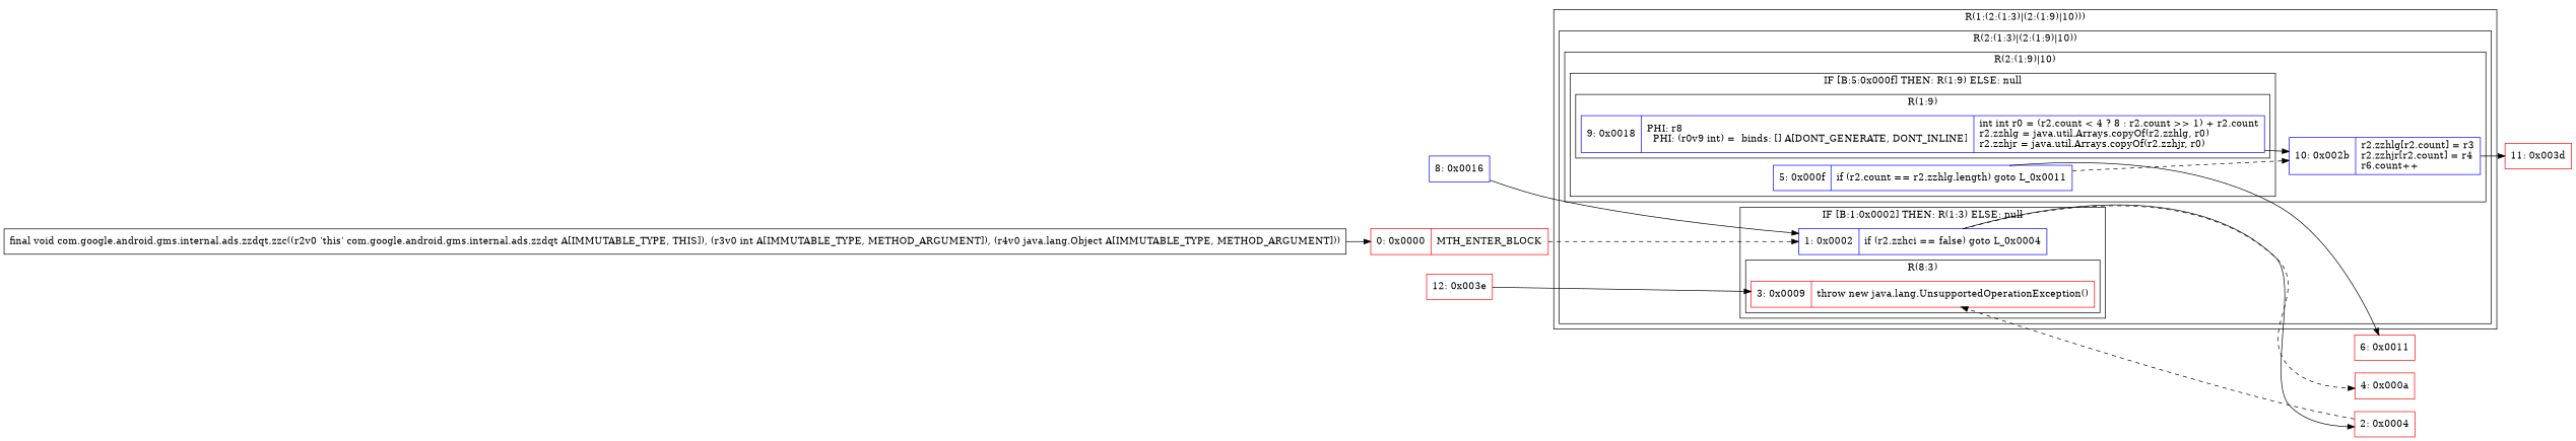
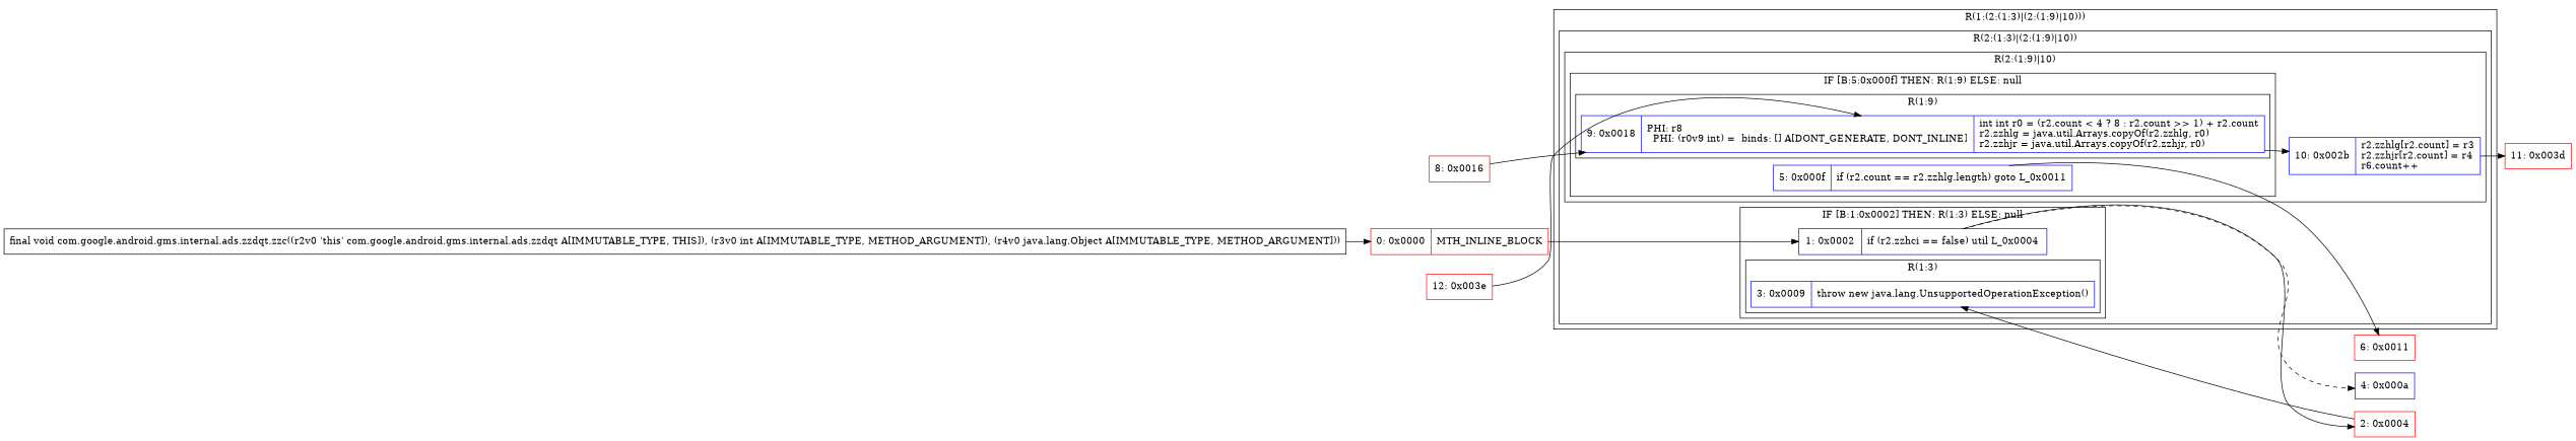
  digraph {
    rankdir=LR
    node [color=red shape=record]
-   n1 [label="{3\:\ 0x0009|throw new java.lang.UnsupportedOperationException()\l}"]
-   n2 [color=blue label="{1\:\ 0x0002|if (r2.zzhci == false) goto L_0x0004\l}"]
+   n1 [color=blue label="{3\:\ 0x0009|throw new java.lang.UnsupportedOperationException()\l}"]
+   n2 [color=blue label="{1\:\ 0x0002|if (r2.zzhci == false) util L_0x0004\l}"]
    n3 [color=blue label="{9\:\ 0x0018|PHI: r8 \l  PHI: (r0v9 int) =  binds: [] A[DONT_GENERATE, DONT_INLINE]\l|int int r0 = (r2.count \< 4 ? 8 : r2.count \>\> 1) + r2.count\lr2.zzhlg = java.util.Arrays.copyOf(r2.zzhlg, r0)\lr2.zzhjr = java.util.Arrays.copyOf(r2.zzhjr, r0)\l}"]
    n4 [color=blue label="{5\:\ 0x000f|if (r2.count == r2.zzhlg.length) goto L_0x0011\l}"]
    n5 [color=blue label="{10\:\ 0x002b|r2.zzhlg[r2.count] = r3\lr2.zzhjr[r2.count] = r4\lr6.count++\l}"]
    n6 [label="{2\:\ 0x0004}"]
-   n7 [label="{4\:\ 0x000a}"]
+   n7 [color=blue label="{4\:\ 0x000a}"]
    n8 [label="{6\:\ 0x0011}"]
    n9 [label="{11\:\ 0x003d}"]
-   n10 [label="{0\:\ 0x0000|MTH_ENTER_BLOCK\l}"]
-   n11 [color=blue label="{8\:\ 0x0016}"]
+   n10 [label="{0\:\ 0x0000|MTH_INLINE_BLOCK\l}"]
+   n11 [label="{8\:\ 0x0016}"]
    n12 [label="{12\:\ 0x003e}"]
    n13 [label="{final void com.google.android.gms.internal.ads.zzdqt.zzc((r2v0 'this' com.google.android.gms.internal.ads.zzdqt A[IMMUTABLE_TYPE, THIS]), (r3v0 int A[IMMUTABLE_TYPE, METHOD_ARGUMENT]), (r4v0 java.lang.Object A[IMMUTABLE_TYPE, METHOD_ARGUMENT])) }" color=""]
    subgraph cluster_1 {
      label="R(1:(2:(1:3)|(2:(1:9)|10)))"
      subgraph cluster_2 {
        label="R(2:(1:3)|(2:(1:9)|10))"
        subgraph cluster_3 {
          label="IF [B:1:0x0002] THEN: R(1:3) ELSE: null"
          n2
          subgraph cluster_4 {
-           label="R(8:3)"
+           label="R(1:3)"
            n1
          }
        }
        subgraph cluster_5 {
          label="R(2:(1:9)|10)"
          n5
          subgraph cluster_6 {
            label="IF [B:5:0x000f] THEN: R(1:9) ELSE: null"
            n4
            subgraph cluster_7 {
              label="R(1:9)"
              n3
            }
          }
        }
      }
    }
    n2 -> n6
    n2 -> n7 [style=dashed]
    n3 -> n5
-   n4 -> n5 [style=dashed]
    n4 -> n8
    n5 -> n9
-   n6 -> n1 [style=dashed]
-   n10 -> n2 [style=dashed]
-   n11 -> n2
-   n12 -> n1
+   n6 -> n1
+   n10 -> n2
+   n11 -> n3
+   n12 -> n3
    n13 -> n10
  }
